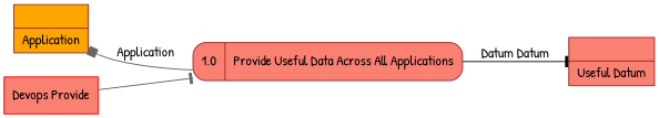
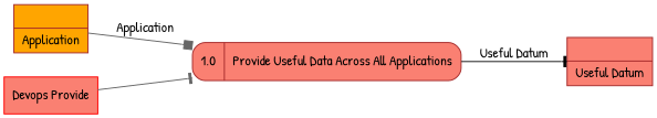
  digraph {
    fontname="Patrick Hand"
    rankdir=LR
    node [color=brown fillcolor=salmon fontname="Patrick Hand" shape=record style=filled]
    edge [arrowhead=tee color=gray40 fontname="Patrick Hand"]
    n1 [fillcolor=orange label="<f0>  |<f1> Application "]
    n2 [label="<f0>  |<f1> Useful Datum "]
    n3 [color=red label="Devops Provide" shape=box]
    n4 [label="{<f0> 1.0|<f1> Provide Useful Data Across All Applications }" shape=Mrecord]
    n3 -> n4
-   n4 -> n1 [arrowhead=box label=Application]
-   n4 -> n2 [color=black label="Datum Datum"]
+   n1 -> n4 [arrowhead=box label=Application]
+   n4 -> n2 [color=black label="Useful Datum"]
  }
